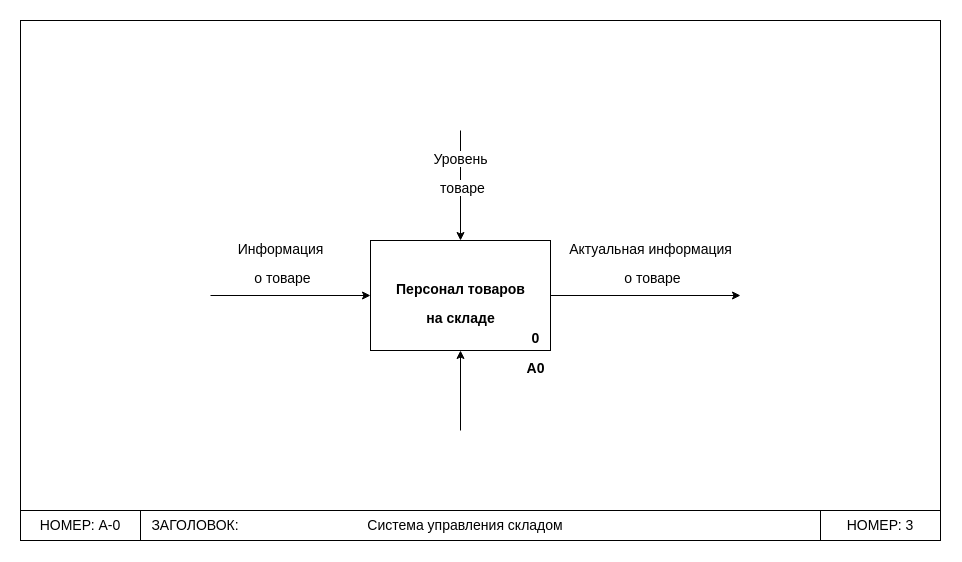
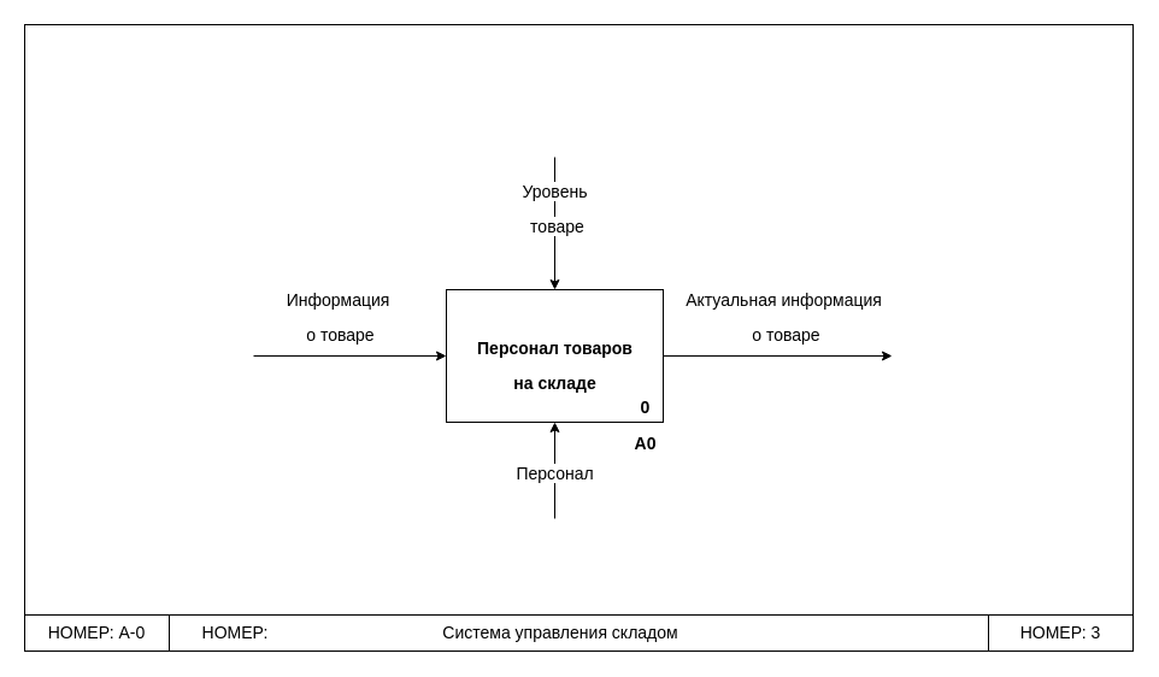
  <mxCell id="0" />
  <mxCell id="1" parent="0" />
  <mxCell id="2" value="" style="rounded=0;whiteSpace=wrap;html=1;labelBackgroundColor=#FFFFFF;strokeWidth=1;fontSize=14;fillColor=none;" parent="1" vertex="1"><mxGeometry x="20" y="20" width="920" height="520" as="geometry" /></mxCell>
  <mxCell id="3" value="" style="rounded=0;whiteSpace=wrap;html=1;" parent="1" vertex="1"><mxGeometry x="370" y="240" width="180" height="110" as="geometry" /></mxCell>
  <mxCell id="4" value="&lt;font style=&quot;font-size: 14px;&quot;&gt;Персонал товаров&lt;br&gt;на складе&lt;/font&gt;" style="text;strokeColor=none;fillColor=none;html=1;fontSize=24;fontStyle=1;verticalAlign=middle;align=center;" parent="1" vertex="1"><mxGeometry x="410" y="280" width="100" height="40" as="geometry" /></mxCell>
  <mxCell id="5" value="" style="endArrow=classic;html=1;rounded=0;fontSize=14;exitX=1;exitY=0.5;exitDx=0;exitDy=0;" parent="1" source="3" edge="1"><mxGeometry width="50" height="50" relative="1" as="geometry"><mxPoint x="610" y="380" as="sourcePoint" /><mxPoint x="740" y="295" as="targetPoint" /></mxGeometry></mxCell>
  <mxCell id="6" value="&lt;span style=&quot;font-weight: normal;&quot;&gt;&lt;font style=&quot;font-size: 14px;&quot;&gt;Актуальная информация&lt;br&gt;&amp;nbsp;о товаре&lt;/font&gt;&lt;/span&gt;" style="text;strokeColor=none;fillColor=none;html=1;fontSize=24;fontStyle=1;verticalAlign=middle;align=center;" parent="1" vertex="1"><mxGeometry x="600" y="240" width="100" height="40" as="geometry" /></mxCell>
  <mxCell id="7" value="" style="endArrow=classic;html=1;rounded=0;fontSize=14;entryX=0.5;entryY=0;entryDx=0;entryDy=0;" parent="1" target="3" edge="1"><mxGeometry width="50" height="50" relative="1" as="geometry"><mxPoint x="460" y="130" as="sourcePoint" /><mxPoint x="650" y="310" as="targetPoint" /></mxGeometry></mxCell>
  <mxCell id="8" value="&lt;span style=&quot;font-size: 14px; font-weight: 400; background-color: rgb(255, 255, 255);&quot;&gt;Уровень&lt;br&gt;&amp;nbsp;товаре&lt;/span&gt;" style="text;strokeColor=none;fillColor=none;html=1;fontSize=24;fontStyle=1;verticalAlign=middle;align=center;" parent="1" vertex="1"><mxGeometry x="410" y="150" width="100" height="40" as="geometry" /></mxCell>
  <mxCell id="9" value="" style="endArrow=classic;html=1;rounded=0;fontSize=14;entryX=0;entryY=0.5;entryDx=0;entryDy=0;" parent="1" target="3" edge="1"><mxGeometry width="50" height="50" relative="1" as="geometry"><mxPoint x="210" y="295" as="sourcePoint" /><mxPoint x="650" y="230" as="targetPoint" /></mxGeometry></mxCell>
  <mxCell id="10" value="&lt;span style=&quot;font-weight: normal;&quot;&gt;&lt;font style=&quot;font-size: 14px;&quot;&gt;Информация&lt;br&gt;&amp;nbsp;о товаре&lt;/font&gt;&lt;/span&gt;" style="text;strokeColor=none;fillColor=none;html=1;fontSize=24;fontStyle=1;verticalAlign=middle;align=center;" parent="1" vertex="1"><mxGeometry x="230" y="240" width="100" height="40" as="geometry" /></mxCell>
  <mxCell id="11" value="" style="endArrow=classic;html=1;rounded=0;fontSize=14;entryX=0.5;entryY=1;entryDx=0;entryDy=0;" parent="1" target="3" edge="1"><mxGeometry width="50" height="50" relative="1" as="geometry"><mxPoint x="460" y="430" as="sourcePoint" /><mxPoint x="470" y="250" as="targetPoint" /></mxGeometry></mxCell>
+ <mxCell id="12" value="&lt;span style=&quot;font-size: 14px; font-weight: 400; background-color: rgb(255, 255, 255);&quot;&gt;Персонал&lt;/span&gt;" style="text;strokeColor=none;fillColor=none;html=1;fontSize=24;fontStyle=1;verticalAlign=middle;align=center;" parent="1" vertex="1"><mxGeometry x="410" y="370" width="100" height="40" as="geometry" /></mxCell>
  <mxCell id="13" value="&lt;span style=&quot;font-size: 14px;&quot;&gt;0&lt;/span&gt;" style="text;strokeColor=none;fillColor=none;html=1;fontSize=24;fontStyle=1;verticalAlign=middle;align=center;" parent="1" vertex="1"><mxGeometry x="520" y="330" width="30" height="10" as="geometry" /></mxCell>
  <mxCell id="14" value="&lt;span style=&quot;font-size: 14px;&quot;&gt;A0&lt;/span&gt;" style="text;strokeColor=none;fillColor=none;html=1;fontSize=24;fontStyle=1;verticalAlign=middle;align=center;" parent="1" vertex="1"><mxGeometry x="520" y="360" width="30" height="10" as="geometry" /></mxCell>
  <mxCell id="15" value="" style="rounded=0;whiteSpace=wrap;html=1;labelBackgroundColor=#FFFFFF;strokeWidth=1;fontSize=14;fillColor=none;" parent="1" vertex="1"><mxGeometry x="20" y="510" width="920" height="30" as="geometry" /></mxCell>
  <mxCell id="16" value="" style="rounded=0;whiteSpace=wrap;html=1;labelBackgroundColor=#FFFFFF;strokeWidth=1;fontSize=14;fillColor=none;" parent="1" vertex="1"><mxGeometry x="20" y="510" width="120" height="30" as="geometry" /></mxCell>
  <mxCell id="17" value="" style="rounded=0;whiteSpace=wrap;html=1;labelBackgroundColor=#FFFFFF;strokeWidth=1;fontSize=14;fillColor=none;" parent="1" vertex="1"><mxGeometry x="140" y="510" width="680" height="30" as="geometry" /></mxCell>
  <mxCell id="18" value="НОМЕР: A-0" style="text;html=1;strokeColor=none;fillColor=none;align=center;verticalAlign=middle;whiteSpace=wrap;rounded=0;labelBackgroundColor=#FFFFFF;strokeWidth=1;fontSize=14;" parent="1" vertex="1"><mxGeometry x="30" y="510" width="100" height="30" as="geometry" /></mxCell>
  <mxCell id="19" value="Система управления складом" style="text;html=1;strokeColor=none;fillColor=none;align=center;verticalAlign=middle;whiteSpace=wrap;rounded=0;labelBackgroundColor=#FFFFFF;strokeWidth=1;fontSize=14;" parent="1" vertex="1"><mxGeometry x="310" y="510" width="310" height="30" as="geometry" /></mxCell>
  <mxCell id="20" value="НОМЕР: 3" style="text;html=1;strokeColor=none;fillColor=none;align=center;verticalAlign=middle;whiteSpace=wrap;rounded=0;labelBackgroundColor=#FFFFFF;strokeWidth=1;fontSize=14;" parent="1" vertex="1"><mxGeometry x="830" y="510" width="100" height="30" as="geometry" /></mxCell>
- <mxCell id="21" value="ЗАГОЛОВОК:" style="text;html=1;strokeColor=none;fillColor=none;align=center;verticalAlign=middle;whiteSpace=wrap;rounded=0;labelBackgroundColor=#FFFFFF;strokeWidth=1;fontSize=14;" parent="1" vertex="1"><mxGeometry x="140" y="510" width="110" height="30" as="geometry" /></mxCell>
+ <mxCell id="21" value="НОМЕР:" style="text;html=1;strokeColor=none;fillColor=none;align=center;verticalAlign=middle;whiteSpace=wrap;rounded=0;labelBackgroundColor=#FFFFFF;strokeWidth=1;fontSize=14;" parent="1" vertex="1"><mxGeometry x="140" y="510" width="110" height="30" as="geometry" /></mxCell>
